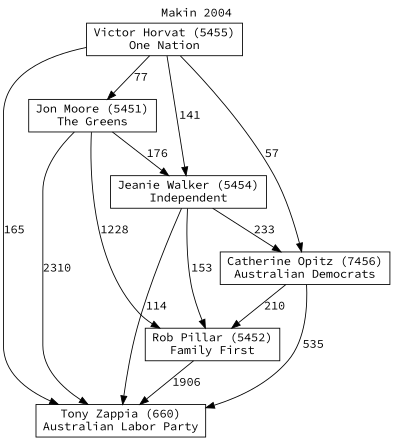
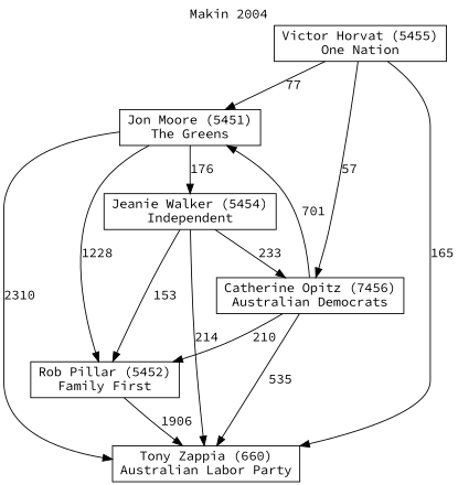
  digraph {
    fontname="Source Code Pro"
    label="Makin 2004"
    labelloc=t
    mclimit=10
    node [fontname="Source Code Pro" shape=box]
    edge [fontname="Source Code Pro"]
    n1 [label="Tony Zappia (660)\nAustralian Labor Party"]
    n2 [label="Rob Pillar (5452)\nFamily First"]
    n3 [label="Jon Moore (5451)\nThe Greens"]
    n4 [label="Jeanie Walker (5454)\nIndependent"]
    n5 [label="Catherine Opitz (7456)\nAustralian Democrats"]
    n6 [label="Victor Horvat (5455)\nOne Nation"]
    n2 -> n1 [label=1906]
    n3 -> n1 [label=2310]
    n3 -> n2 [label=1228]
    n3 -> n4 [label=176]
-   n4 -> n1 [label=114]
+   n4 -> n1 [label=214]
    n4 -> n2 [label=153]
    n4 -> n5 [label=233]
    n5 -> n1 [label=535]
    n5 -> n2 [label=210]
+   n5 -> n3 [label=701]
    n6 -> n1 [label=165]
    n6 -> n3 [label=77]
-   n6 -> n4 [label=141]
    n6 -> n5 [label=57]
  }
